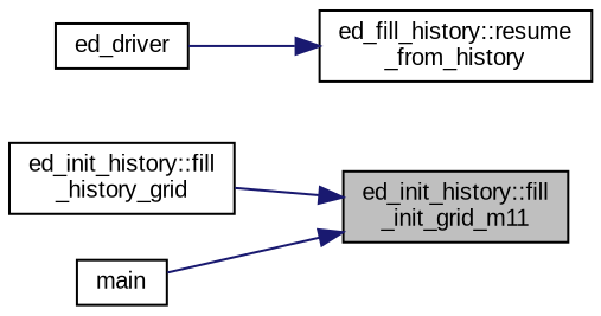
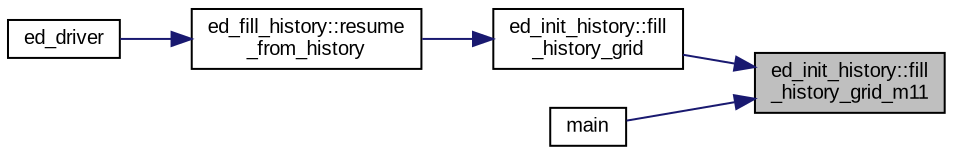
  digraph {
    fontname="Liberation Sans"
    rankdir=RL
    node [color=black fillcolor=white fontname="Liberation Sans" fontsize=10 shape=record style=filled]
    edge [color=midnightblue dir=back fontname="Liberation Sans" fontsize=10 labelfontname=Helvetica labelfontsize=10 style=solid]
-   n1 [fillcolor=grey75 fontcolor=black height=0.2 label="ed_init_history::fill\l_init_grid_m11" width=0.4]
+   n1 [fillcolor=grey75 fontcolor=black height=0.2 label="ed_init_history::fill\l_history_grid_m11" width=0.4]
    n2 [height=0.2 label="ed_init_history::fill\l_history_grid" width=0.4]
    n3 [height=0.2 label=main width=0.4]
    n4 [height=0.2 label="ed_fill_history::resume\l_from_history" width=0.4]
    n5 [height=0.2 label=ed_driver width=0.4]
    n1 -> n2
    n1 -> n3
+   n2 -> n4
    n4 -> n5
  }
